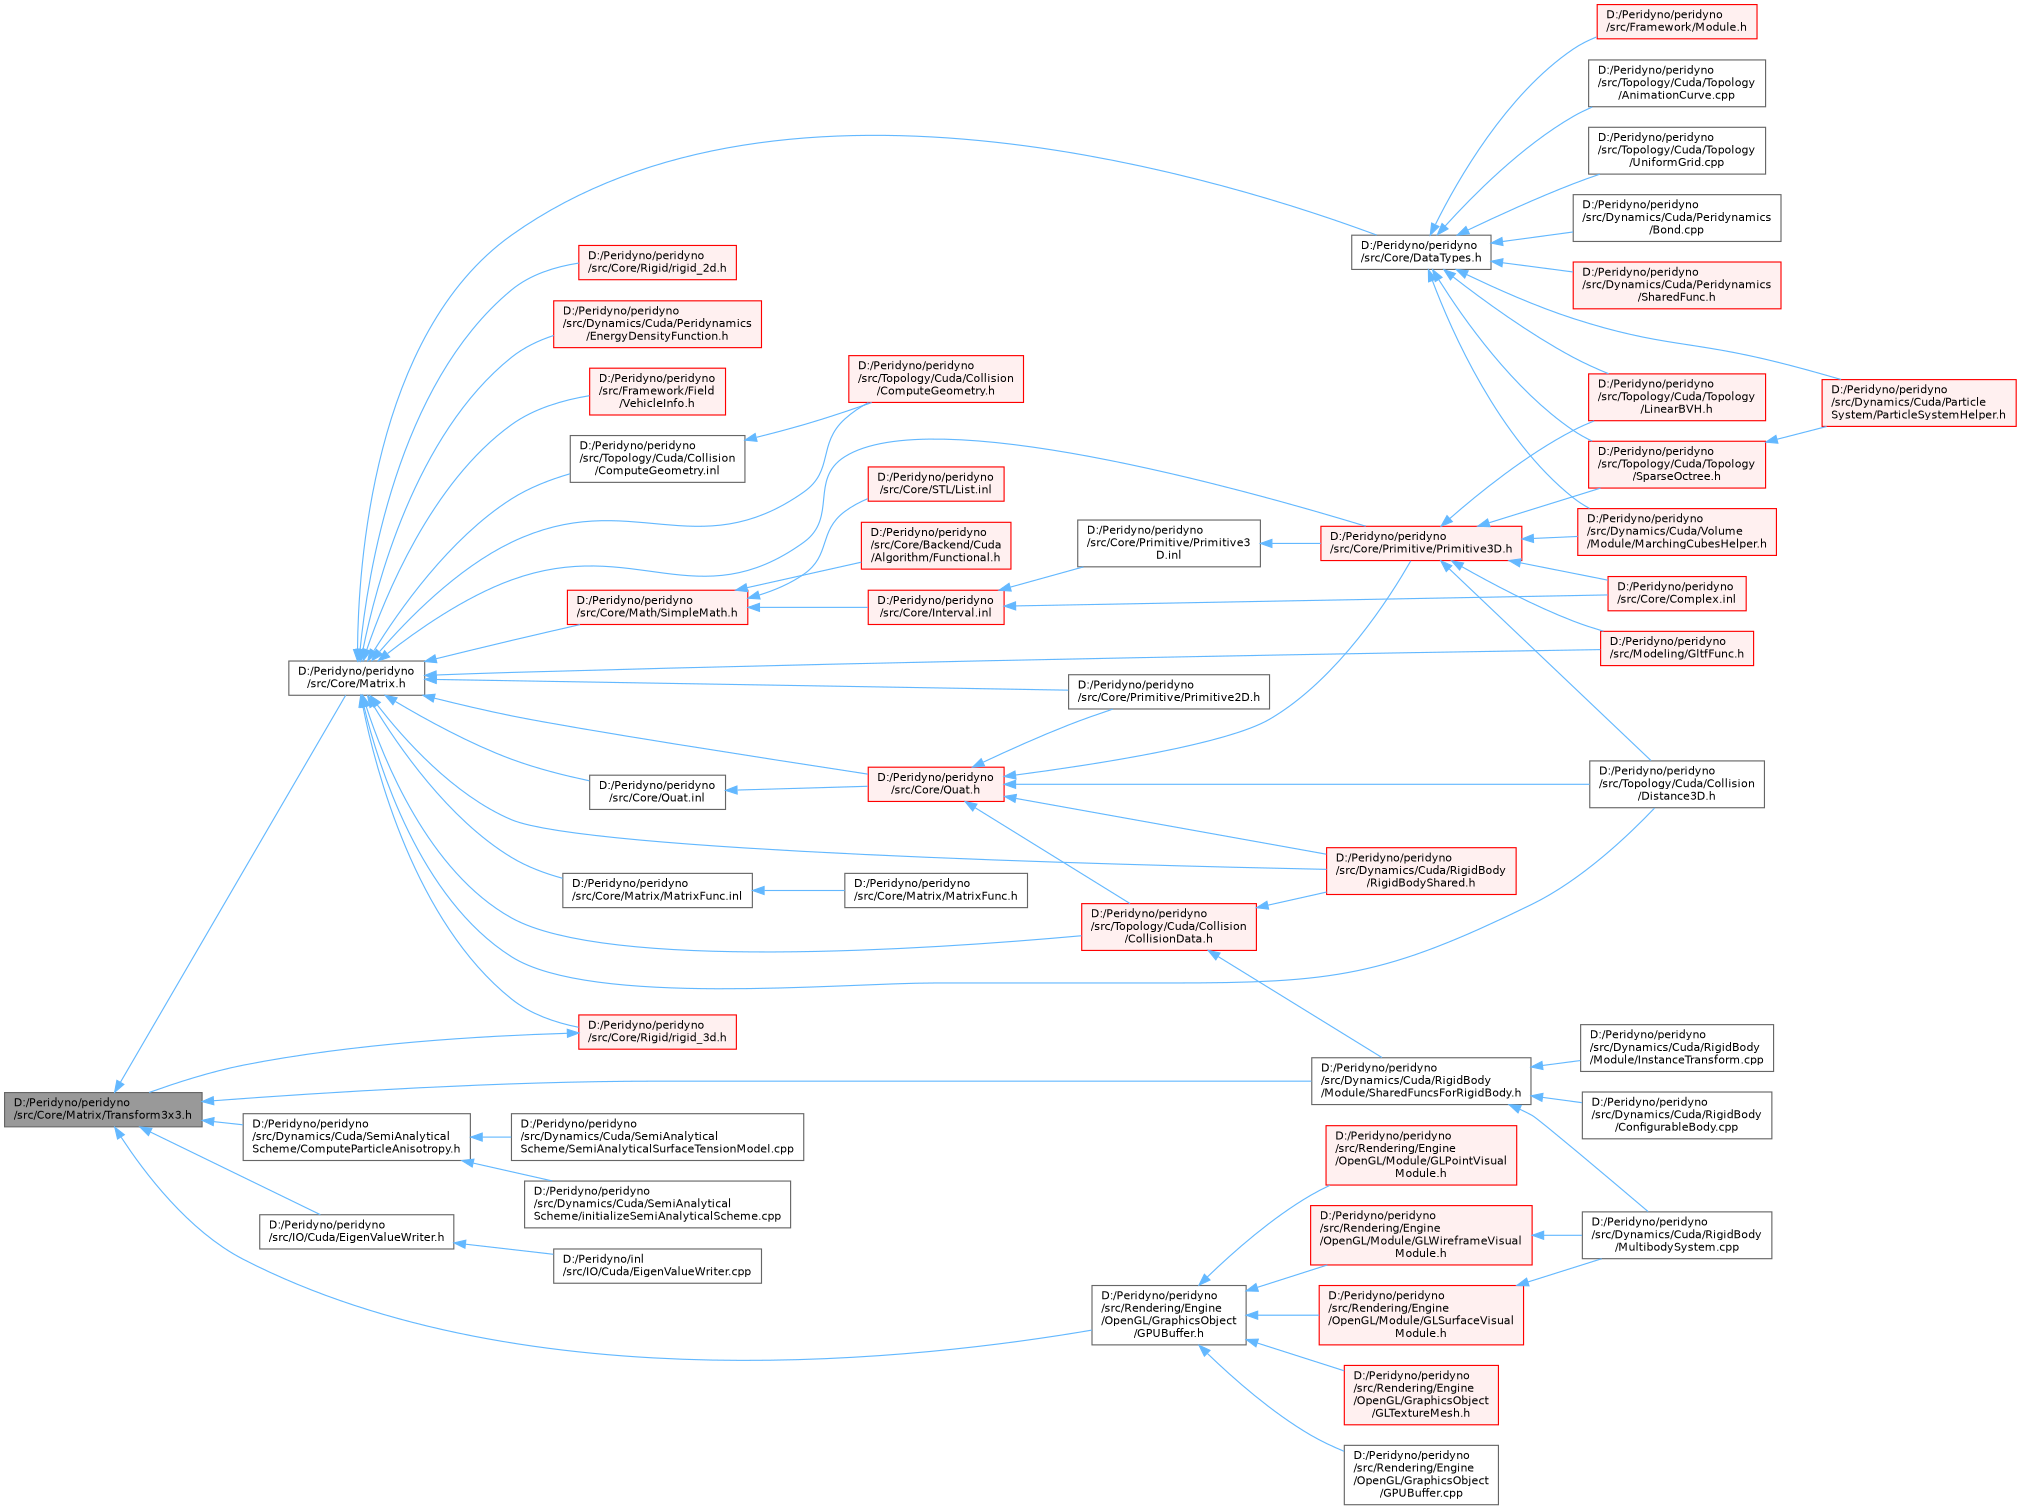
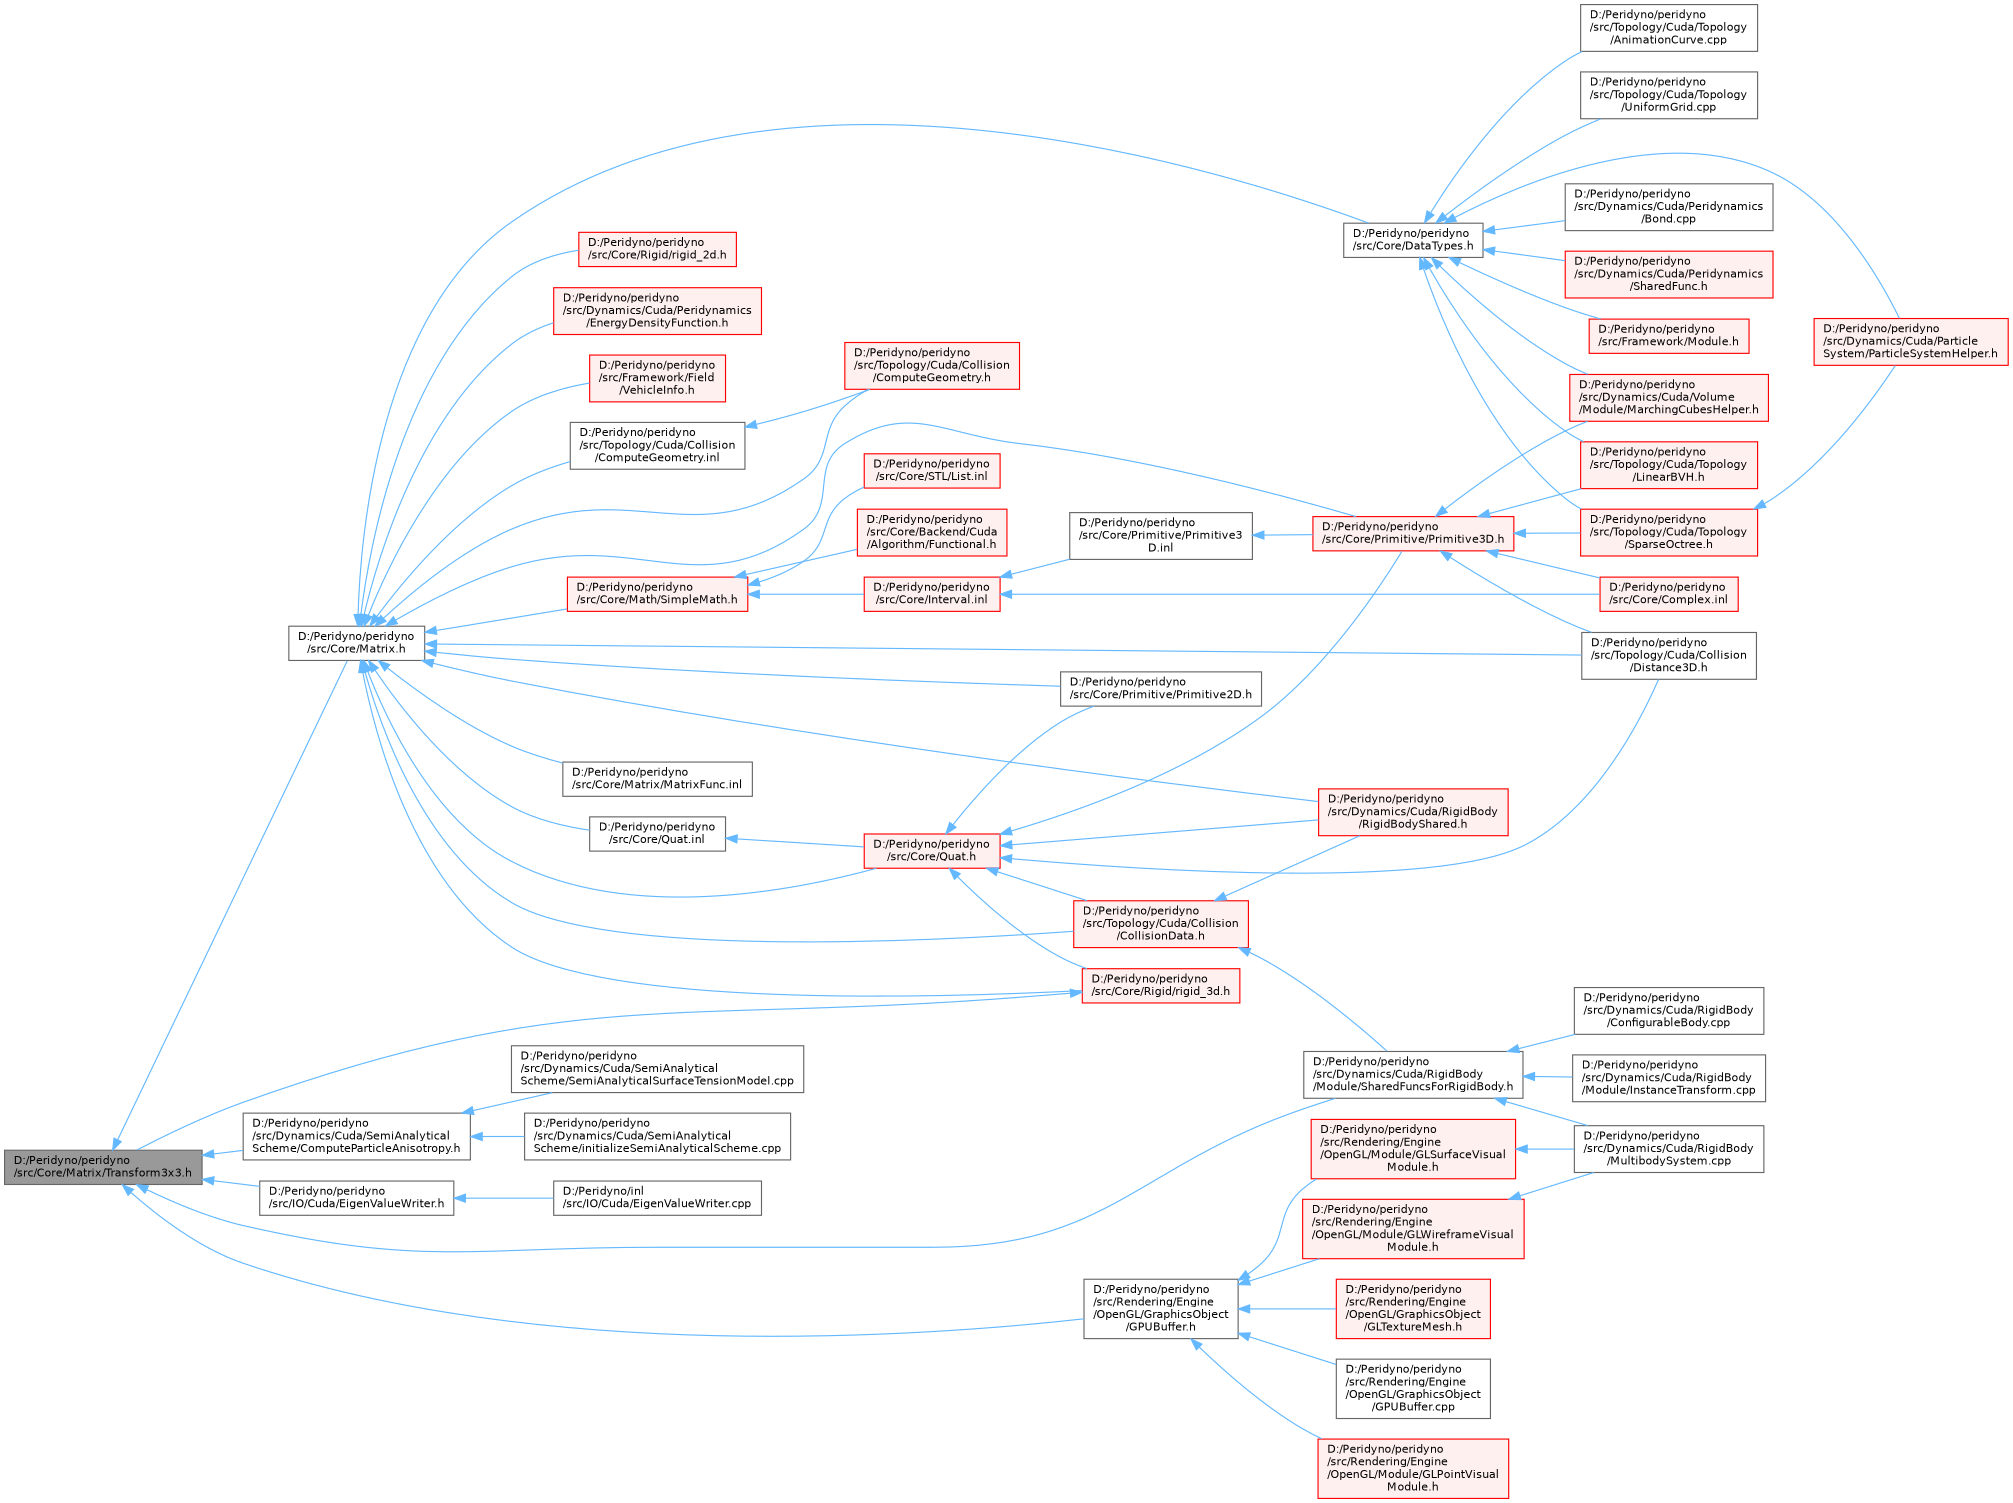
  digraph {
    rankdir=LR
    node [color=red fillcolor="#FFF0F0" fontname=Helvetica fontsize=10 shape=box style=filled]
    edge [color=steelblue1 dir=back fontname=Helvetica fontsize=10 labelfontname=Helvetica labelfontsize=10 style=solid]
    n1 [color=gray40 fillcolor=grey60 fontcolor=black height=0.2 label="D:/Peridyno/peridyno\l/src/Core/Matrix/Transform3x3.h" width=0.4]
    n2 [color=grey40 fillcolor=white height=0.2 label="D:/Peridyno/peridyno\l/src/Core/Matrix.h" width=0.4]
    n3 [color=grey40 fillcolor=white height=0.2 label="D:/Peridyno/peridyno\l/src/Dynamics/Cuda/RigidBody\l/Module/SharedFuncsForRigidBody.h" width=0.4]
    n4 [color=grey40 fillcolor=white height=0.2 label="D:/Peridyno/peridyno\l/src/Dynamics/Cuda/SemiAnalytical\lScheme/ComputeParticleAnisotropy.h" width=0.4]
    n5 [color=grey40 fillcolor=white height=0.2 label="D:/Peridyno/peridyno\l/src/IO/Cuda/EigenValueWriter.h" width=0.4]
    n6 [color=grey40 fillcolor=white height=0.2 label="D:/Peridyno/peridyno\l/src/Rendering/Engine\l/OpenGL/GraphicsObject\l/GPUBuffer.h" width=0.4]
    n7 [color=grey40 fillcolor=white height=0.2 label="D:/Peridyno/peridyno\l/src/Core/DataTypes.h" width=0.4]
    n8 [height=0.2 label="D:/Peridyno/peridyno\l/src/Core/Math/SimpleMath.h" width=0.4]
    n9 [color=grey40 fillcolor=white height=0.2 label="D:/Peridyno/peridyno\l/src/Core/Primitive/Primitive2D.h" width=0.4]
    n10 [height=0.2 label="D:/Peridyno/peridyno\l/src/Core/Primitive/Primitive3D.h" width=0.4]
-   n11 [height=0.2 label="D:/Peridyno/peridyno\l/src/Modeling/GltfFunc.h" width=0.4]
    n12 [color=grey40 fillcolor=white height=0.2 label="D:/Peridyno/peridyno\l/src/Topology/Cuda/Collision\l/Distance3D.h" width=0.4]
    n13 [color=grey40 fillcolor=white height=0.2 label="D:/Peridyno/peridyno\l/src/Core/Matrix/MatrixFunc.inl" width=0.4]
    n14 [height=0.2 label="D:/Peridyno/peridyno\l/src/Core/Quat.h" width=0.4]
    n15 [height=0.2 label="D:/Peridyno/peridyno\l/src/Core/Rigid/rigid_3d.h" width=0.4]
    n16 [height=0.2 label="D:/Peridyno/peridyno\l/src/Dynamics/Cuda/RigidBody\l/RigidBodyShared.h" width=0.4]
    n17 [height=0.2 label="D:/Peridyno/peridyno\l/src/Topology/Cuda/Collision\l/CollisionData.h" width=0.4]
    n18 [color=grey40 fillcolor=white height=0.2 label="D:/Peridyno/peridyno\l/src/Core/Quat.inl" width=0.4]
    n19 [height=0.2 label="D:/Peridyno/peridyno\l/src/Core/Rigid/rigid_2d.h" width=0.4]
    n20 [height=0.2 label="D:/Peridyno/peridyno\l/src/Dynamics/Cuda/Peridynamics\l/EnergyDensityFunction.h" width=0.4]
    n21 [height=0.2 label="D:/Peridyno/peridyno\l/src/Framework/Field\l/VehicleInfo.h" width=0.4]
    n22 [height=0.2 label="D:/Peridyno/peridyno\l/src/Topology/Cuda/Collision\l/ComputeGeometry.h" width=0.4]
    n23 [color=grey40 fillcolor=white height=0.2 label="D:/Peridyno/peridyno\l/src/Topology/Cuda/Collision\l/ComputeGeometry.inl" width=0.4]
    n24 [color=grey40 fillcolor=white height=0.2 label="D:/Peridyno/peridyno\l/src/Dynamics/Cuda/RigidBody\l/ConfigurableBody.cpp" width=0.4]
    n25 [color=grey40 fillcolor=white height=0.2 label="D:/Peridyno/peridyno\l/src/Dynamics/Cuda/RigidBody\l/Module/InstanceTransform.cpp" width=0.4]
    n26 [color=grey40 fillcolor=white height=0.2 label="D:/Peridyno/peridyno\l/src/Dynamics/Cuda/RigidBody\l/MultibodySystem.cpp" width=0.4]
    n27 [color=grey40 fillcolor=white height=0.2 label="D:/Peridyno/peridyno\l/src/Dynamics/Cuda/SemiAnalytical\lScheme/SemiAnalyticalSurfaceTensionModel.cpp" width=0.4]
    n28 [color=grey40 fillcolor=white height=0.2 label="D:/Peridyno/peridyno\l/src/Dynamics/Cuda/SemiAnalytical\lScheme/initializeSemiAnalyticalScheme.cpp" width=0.4]
    n29 [color=grey40 fillcolor=white height=0.2 label="D:/Peridyno/inl\l/src/IO/Cuda/EigenValueWriter.cpp" width=0.4]
    n30 [height=0.2 label="D:/Peridyno/peridyno\l/src/Rendering/Engine\l/OpenGL/GraphicsObject\l/GLTextureMesh.h" width=0.4]
    n31 [color=grey40 fillcolor=white height=0.2 label="D:/Peridyno/peridyno\l/src/Rendering/Engine\l/OpenGL/GraphicsObject\l/GPUBuffer.cpp" width=0.4]
    n32 [height=0.2 label="D:/Peridyno/peridyno\l/src/Rendering/Engine\l/OpenGL/Module/GLPointVisual\lModule.h" width=0.4]
    n33 [height=0.2 label="D:/Peridyno/peridyno\l/src/Rendering/Engine\l/OpenGL/Module/GLSurfaceVisual\lModule.h" width=0.4]
    n34 [height=0.2 label="D:/Peridyno/peridyno\l/src/Rendering/Engine\l/OpenGL/Module/GLWireframeVisual\lModule.h" width=0.4]
    n35 [height=0.2 label="D:/Peridyno/peridyno\l/src/Dynamics/Cuda/Particle\lSystem/ParticleSystemHelper.h" width=0.4]
    n36 [color=grey40 fillcolor=white height=0.2 label="D:/Peridyno/peridyno\l/src/Dynamics/Cuda/Peridynamics\l/Bond.cpp" width=0.4]
    n37 [height=0.2 label="D:/Peridyno/peridyno\l/src/Dynamics/Cuda/Peridynamics\l/SharedFunc.h" width=0.4]
    n38 [height=0.2 label="D:/Peridyno/peridyno\l/src/Dynamics/Cuda/Volume\l/Module/MarchingCubesHelper.h" width=0.4]
    n39 [height=0.2 label="D:/Peridyno/peridyno\l/src/Framework/Module.h" width=0.4]
    n40 [color=grey40 fillcolor=white height=0.2 label="D:/Peridyno/peridyno\l/src/Topology/Cuda/Topology\l/AnimationCurve.cpp" width=0.4]
    n41 [height=0.2 label="D:/Peridyno/peridyno\l/src/Topology/Cuda/Topology\l/LinearBVH.h" width=0.4]
    n42 [height=0.2 label="D:/Peridyno/peridyno\l/src/Topology/Cuda/Topology\l/SparseOctree.h" width=0.4]
    n43 [color=grey40 fillcolor=white height=0.2 label="D:/Peridyno/peridyno\l/src/Topology/Cuda/Topology\l/UniformGrid.cpp" width=0.4]
    n44 [height=0.2 label="D:/Peridyno/peridyno\l/src/Core/Backend/Cuda\l/Algorithm/Functional.h" width=0.4]
    n45 [height=0.2 label="D:/Peridyno/peridyno\l/src/Core/Interval.inl" width=0.4]
    n46 [height=0.2 label="D:/Peridyno/peridyno\l/src/Core/STL/List.inl" width=0.4]
    n47 [height=0.2 label="D:/Peridyno/peridyno\l/src/Core/Complex.inl" width=0.4]
-   n48 [color=grey40 fillcolor=white height=0.2 label="D:/Peridyno/peridyno\l/src/Core/Matrix/MatrixFunc.h" width=0.4]
    n49 [color=grey40 fillcolor=white height=0.2 label="D:/Peridyno/peridyno\l/src/Core/Primitive/Primitive3\lD.inl" width=0.4]
    n1 -> n2
    n1 -> n3
    n1 -> n4
    n1 -> n5
    n1 -> n6
    n2 -> n7
    n2 -> n8
    n2 -> n9
    n2 -> n10
-   n2 -> n11
    n2 -> n12
    n2 -> n13
    n2 -> n14
    n2 -> n15
    n2 -> n16
    n2 -> n17
    n2 -> n18
    n2 -> n19
    n2 -> n20
    n2 -> n21
    n2 -> n22
    n2 -> n23
    n3 -> n24
    n3 -> n25
    n3 -> n26
    n4 -> n27
    n4 -> n28
    n5 -> n29
    n6 -> n30
    n6 -> n31
    n6 -> n32
    n6 -> n33
    n6 -> n34
    n7 -> n35
    n7 -> n36
    n7 -> n37
    n7 -> n38
    n7 -> n39
    n7 -> n40
    n7 -> n41
    n7 -> n42
    n7 -> n43
    n8 -> n44
    n8 -> n45
    n8 -> n46
-   n10 -> n11
    n10 -> n12
    n10 -> n38
    n10 -> n41
    n10 -> n42
    n10 -> n47
-   n13 -> n48
    n14 -> n9
    n14 -> n10
    n14 -> n12
+   n14 -> n15
    n14 -> n16
    n14 -> n17
    n15 -> n1
    n17 -> n3
    n17 -> n16
    n18 -> n14
    n23 -> n22
    n33 -> n26
    n34 -> n26
    n42 -> n35
    n45 -> n47
    n45 -> n49
    n49 -> n10
  }
